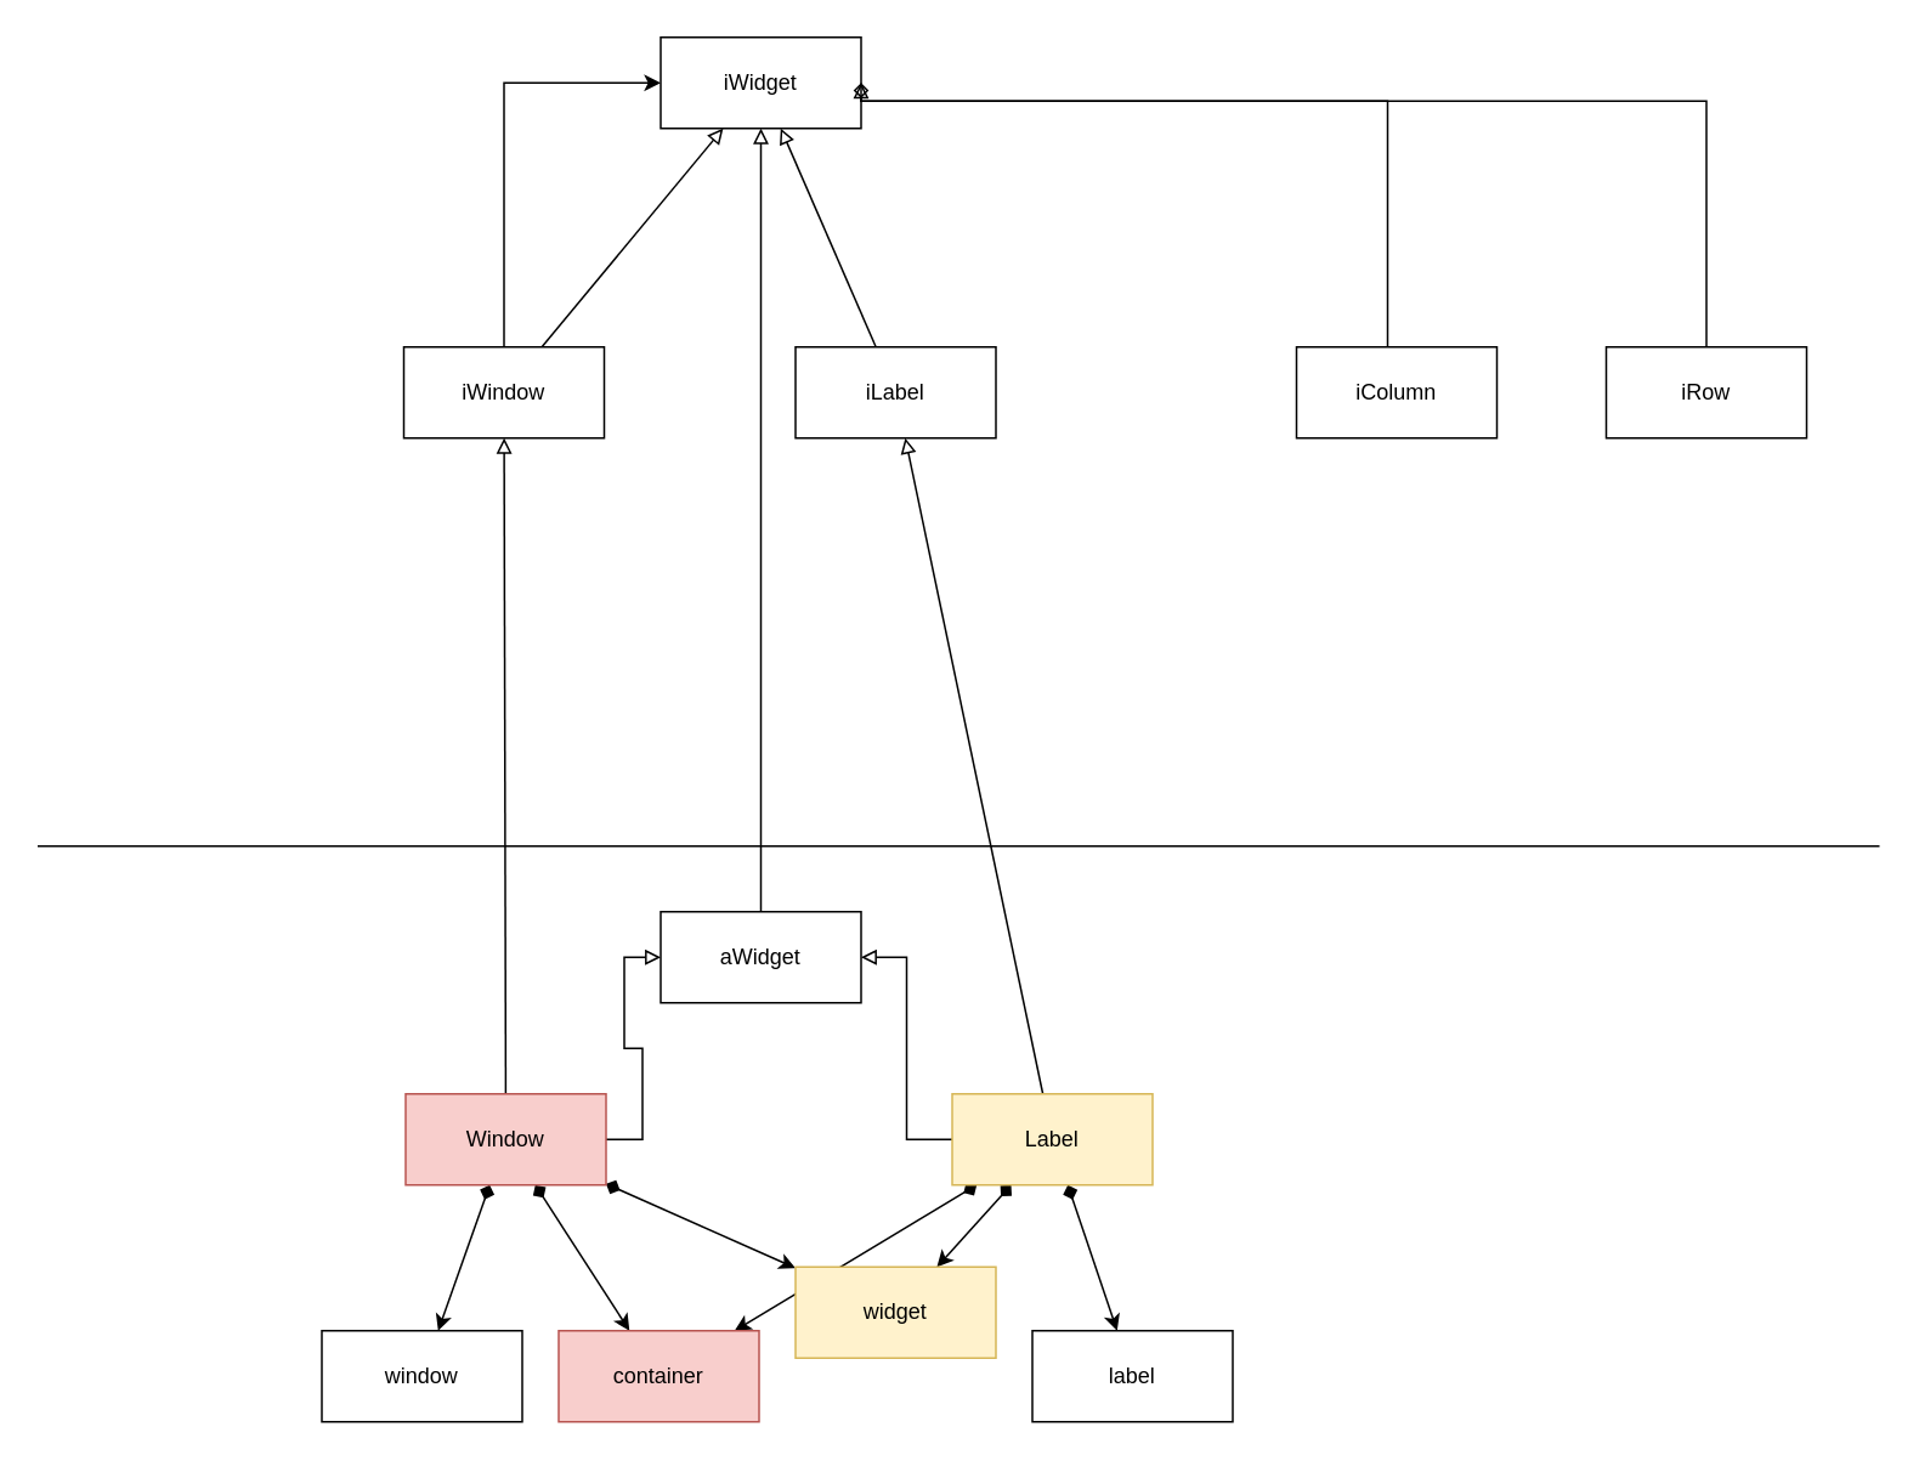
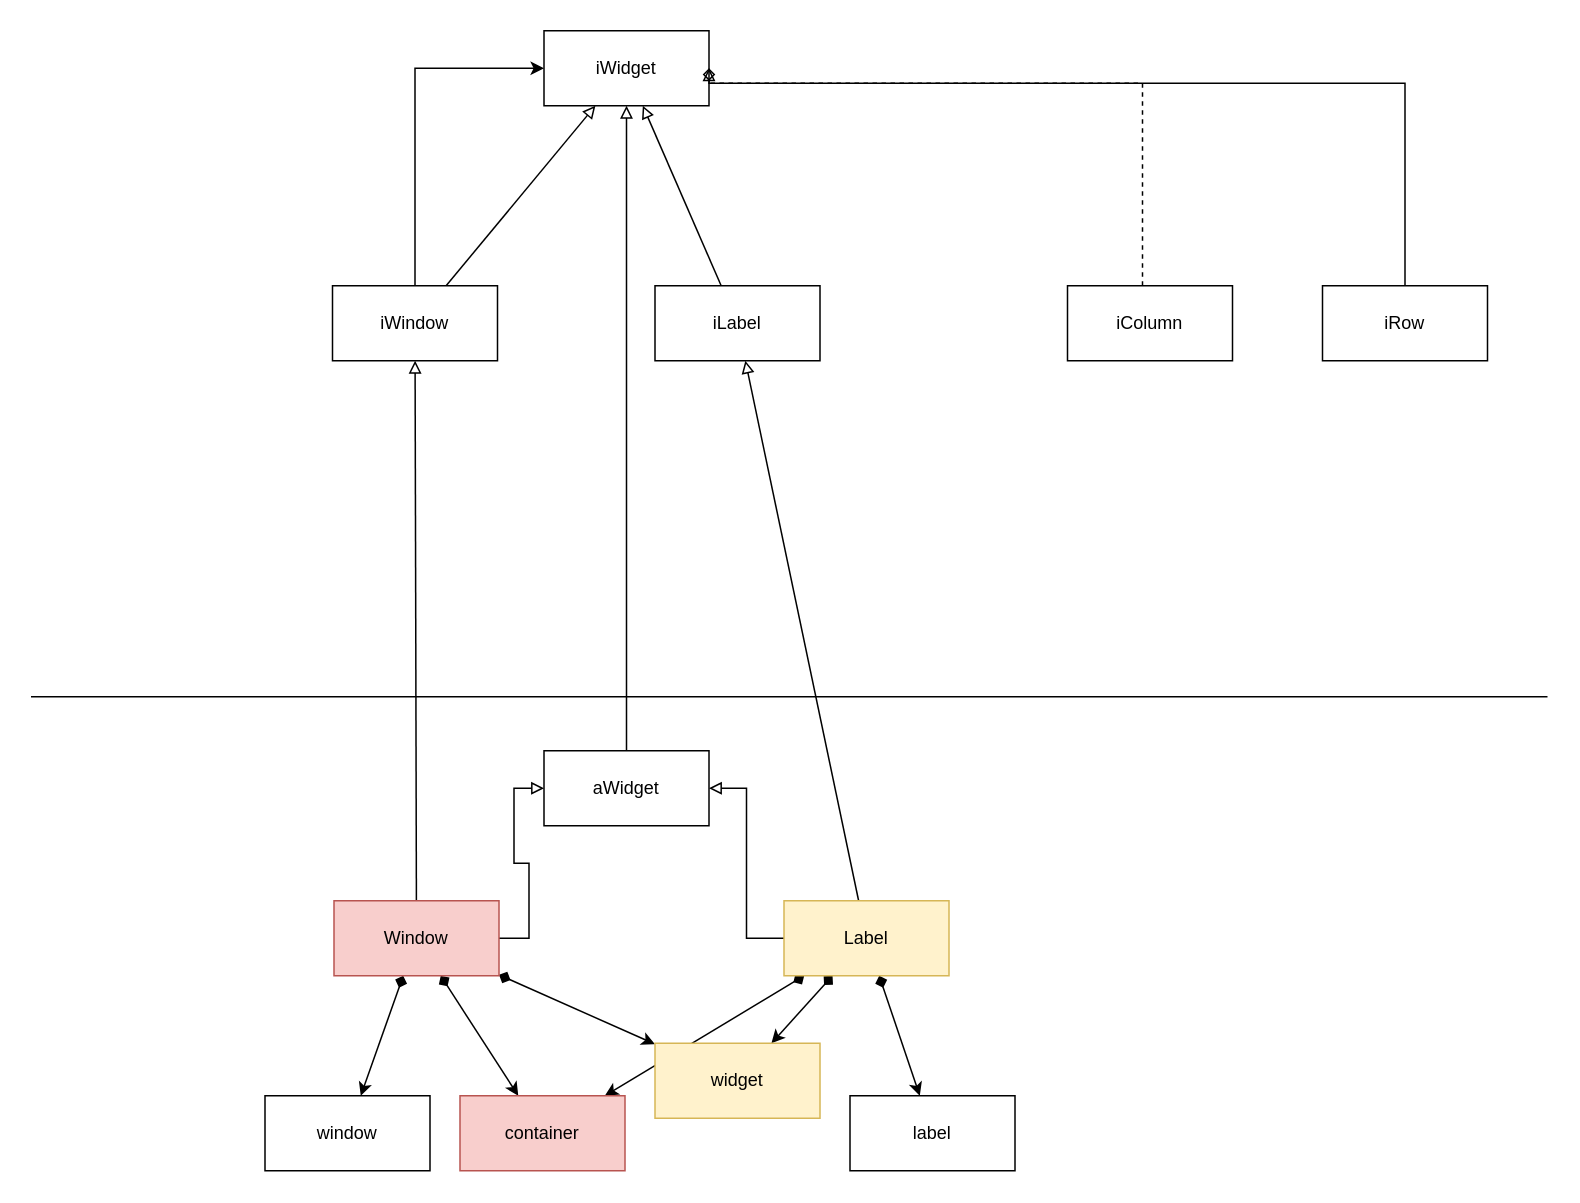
  <mxCell id="0" />
  <mxCell id="1" parent="0" />
  <mxCell id="2" value="iWidget" style="html=1;whiteSpace=wrap;" parent="1" vertex="1"><mxGeometry x="362" y="20" width="110" height="50" as="geometry" /></mxCell>
  <mxCell id="3" style="rounded=0;orthogonalLoop=1;jettySize=auto;html=1;endArrow=block;endFill=0;" parent="1" source="5" target="2" edge="1"><mxGeometry relative="1" as="geometry" /></mxCell>
  <mxCell id="4" style="rounded=0;orthogonalLoop=1;jettySize=auto;html=1;edgeStyle=orthogonalEdgeStyle;exitX=0.5;exitY=0;exitDx=0;exitDy=0;entryX=0;entryY=0.5;entryDx=0;entryDy=0;" parent="1" source="5" target="2" edge="1"><mxGeometry relative="1" as="geometry" /></mxCell>
  <mxCell id="5" value="iWindow" style="html=1;whiteSpace=wrap;" parent="1" vertex="1"><mxGeometry x="221" y="190" width="110" height="50" as="geometry" /></mxCell>
  <mxCell id="6" style="rounded=0;orthogonalLoop=1;jettySize=auto;html=1;endArrow=block;endFill=0;" parent="1" source="7" target="2" edge="1"><mxGeometry relative="1" as="geometry" /></mxCell>
  <mxCell id="7" value="iLabel" style="html=1;whiteSpace=wrap;" parent="1" vertex="1"><mxGeometry x="436" y="190" width="110" height="50" as="geometry" /></mxCell>
  <mxCell id="8" style="rounded=0;orthogonalLoop=1;jettySize=auto;html=1;startArrow=diamond;startFill=1;" parent="1" source="13" target="21" edge="1"><mxGeometry relative="1" as="geometry" /></mxCell>
  <mxCell id="9" style="rounded=0;orthogonalLoop=1;jettySize=auto;html=1;startArrow=diamond;startFill=1;" parent="1" source="13" target="20" edge="1"><mxGeometry relative="1" as="geometry" /></mxCell>
  <mxCell id="10" style="rounded=0;orthogonalLoop=1;jettySize=auto;html=1;startArrow=diamond;startFill=1;" parent="1" source="13" target="22" edge="1"><mxGeometry relative="1" as="geometry" /></mxCell>
  <mxCell id="11" style="rounded=0;orthogonalLoop=1;jettySize=auto;html=1;endArrow=block;endFill=0;" parent="1" source="13" target="5" edge="1"><mxGeometry relative="1" as="geometry" /></mxCell>
  <mxCell id="12" style="edgeStyle=orthogonalEdgeStyle;rounded=0;orthogonalLoop=1;jettySize=auto;html=1;entryX=0;entryY=0.5;entryDx=0;entryDy=0;endArrow=block;endFill=0;" parent="1" source="13" target="26" edge="1"><mxGeometry relative="1" as="geometry" /></mxCell>
  <mxCell id="13" value="Window" style="html=1;whiteSpace=wrap;fillColor=#f8cecc;strokeColor=#b85450;" parent="1" vertex="1"><mxGeometry x="222" y="600" width="110" height="50" as="geometry" /></mxCell>
  <mxCell id="14" style="rounded=0;orthogonalLoop=1;jettySize=auto;html=1;startArrow=diamond;startFill=1;" parent="1" source="19" target="20" edge="1"><mxGeometry relative="1" as="geometry" /></mxCell>
  <mxCell id="15" style="rounded=0;orthogonalLoop=1;jettySize=auto;html=1;startArrow=diamond;startFill=1;" parent="1" source="19" target="21" edge="1"><mxGeometry relative="1" as="geometry" /></mxCell>
  <mxCell id="16" style="rounded=0;orthogonalLoop=1;jettySize=auto;html=1;startArrow=diamond;startFill=1;" parent="1" source="19" target="23" edge="1"><mxGeometry relative="1" as="geometry" /></mxCell>
  <mxCell id="17" style="rounded=0;orthogonalLoop=1;jettySize=auto;html=1;endArrow=block;endFill=0;" parent="1" source="19" target="7" edge="1"><mxGeometry relative="1" as="geometry" /></mxCell>
  <mxCell id="18" style="edgeStyle=orthogonalEdgeStyle;rounded=0;orthogonalLoop=1;jettySize=auto;html=1;entryX=1;entryY=0.5;entryDx=0;entryDy=0;endArrow=block;endFill=0;" parent="1" source="19" target="26" edge="1"><mxGeometry relative="1" as="geometry" /></mxCell>
  <mxCell id="19" value="&lt;div&gt;&lt;span style=&quot;background-color: initial;&quot;&gt;Label&lt;/span&gt;&lt;br&gt;&lt;/div&gt;" style="html=1;whiteSpace=wrap;fillColor=#fff2cc;strokeColor=#d6b656;" parent="1" vertex="1"><mxGeometry x="522" y="600" width="110" height="50" as="geometry" /></mxCell>
  <mxCell id="20" value="widget" style="html=1;whiteSpace=wrap;fillColor=#fff2cc;strokeColor=#d6b656;" parent="1" vertex="1"><mxGeometry x="436" y="695" width="110" height="50" as="geometry" /></mxCell>
  <mxCell id="21" value="container" style="html=1;whiteSpace=wrap;fillColor=#f8cecc;strokeColor=#b85450;" parent="1" vertex="1"><mxGeometry x="306" y="730" width="110" height="50" as="geometry" /></mxCell>
  <mxCell id="22" value="window" style="html=1;whiteSpace=wrap;" parent="1" vertex="1"><mxGeometry x="176" y="730" width="110" height="50" as="geometry" /></mxCell>
  <mxCell id="23" value="label" style="html=1;whiteSpace=wrap;" parent="1" vertex="1"><mxGeometry x="566" y="730" width="110" height="50" as="geometry" /></mxCell>
  <mxCell id="24" value="" style="line;strokeWidth=1;fillColor=none;align=left;verticalAlign=middle;spacingTop=-1;spacingLeft=3;spacingRight=3;rotatable=0;labelPosition=right;points=[];portConstraint=eastwest;strokeColor=inherit;" parent="1" vertex="1"><mxGeometry x="20" y="460" width="1011" height="8" as="geometry" /></mxCell>
  <mxCell id="25" style="edgeStyle=orthogonalEdgeStyle;rounded=0;orthogonalLoop=1;jettySize=auto;html=1;startArrow=none;startFill=0;endArrow=block;endFill=0;" parent="1" source="26" target="2" edge="1"><mxGeometry relative="1" as="geometry"><Array as="points"><mxPoint x="417" y="250" /><mxPoint x="417" y="250" /></Array></mxGeometry></mxCell>
  <mxCell id="26" value="aWidget" style="html=1;whiteSpace=wrap;" parent="1" vertex="1"><mxGeometry x="362" y="500" width="110" height="50" as="geometry" /></mxCell>
- <mxCell id="27" style="edgeStyle=orthogonalEdgeStyle;rounded=0;orthogonalLoop=1;jettySize=auto;html=1;entryX=1;entryY=0.5;entryDx=0;entryDy=0;endArrow=block;endFill=0;" parent="1" source="28" target="2" edge="1"><mxGeometry relative="1" as="geometry"><Array as="points"><mxPoint x="761" y="55" /></Array></mxGeometry></mxCell>
+ <mxCell id="27" style="edgeStyle=orthogonalEdgeStyle;rounded=0;orthogonalLoop=1;jettySize=auto;html=1;entryX=1;entryY=0.5;entryDx=0;entryDy=0;endArrow=block;endFill=0;dashed=1;" parent="1" source="28" target="2" edge="1"><mxGeometry relative="1" as="geometry"><Array as="points"><mxPoint x="761" y="55" /></Array></mxGeometry></mxCell>
  <mxCell id="28" value="iColumn" style="html=1;whiteSpace=wrap;" parent="1" vertex="1"><mxGeometry x="711" y="190" width="110" height="50" as="geometry" /></mxCell>
  <mxCell id="29" style="edgeStyle=orthogonalEdgeStyle;rounded=0;orthogonalLoop=1;jettySize=auto;html=1;entryX=1;entryY=0.5;entryDx=0;entryDy=0;endArrow=diamond;endFill=0;" parent="1" source="30" target="2" edge="1"><mxGeometry relative="1" as="geometry"><Array as="points"><mxPoint x="936" y="55" /></Array></mxGeometry></mxCell>
  <mxCell id="30" value="iRow" style="html=1;whiteSpace=wrap;" parent="1" vertex="1"><mxGeometry x="881" y="190" width="110" height="50" as="geometry" /></mxCell>
